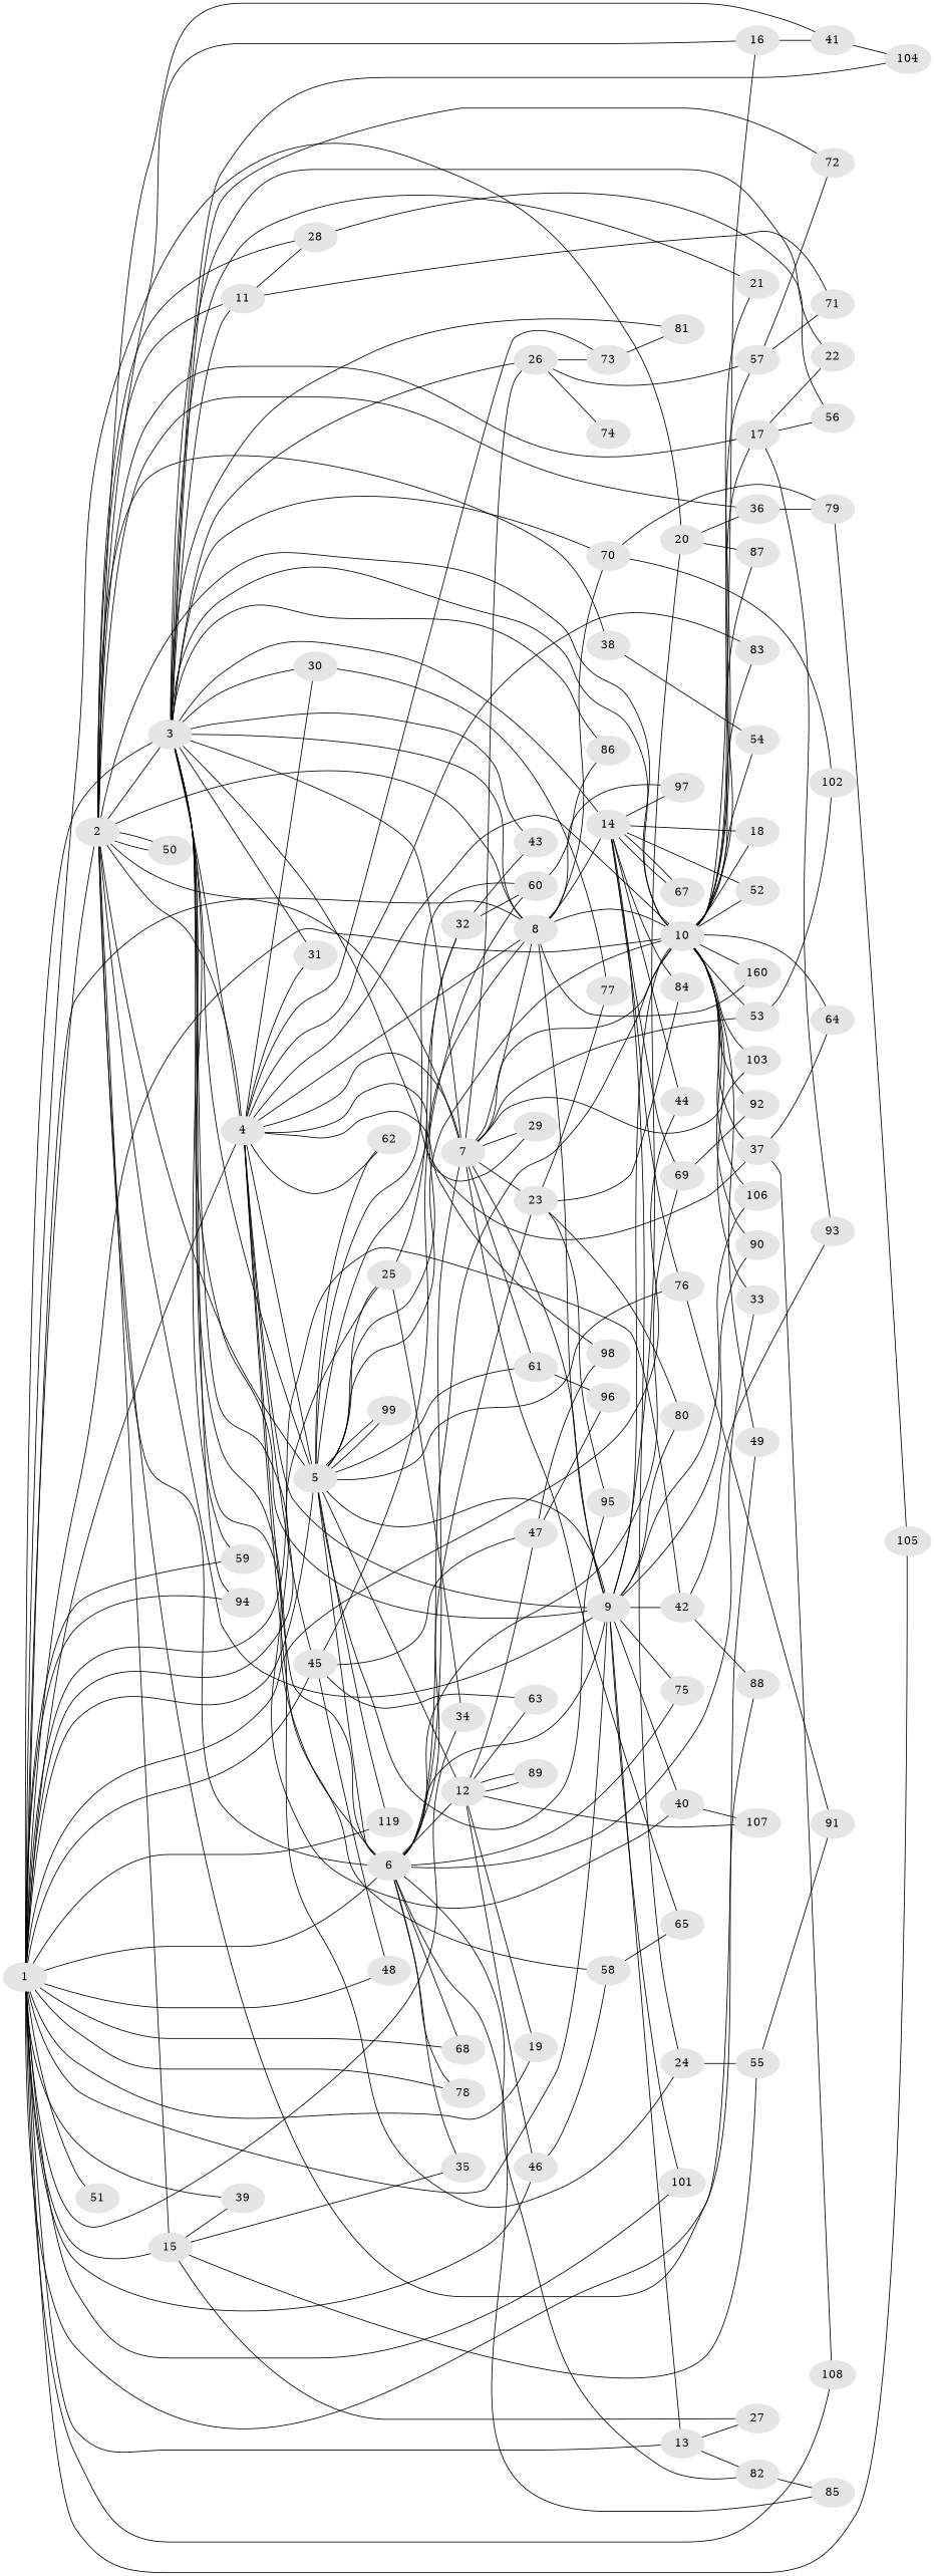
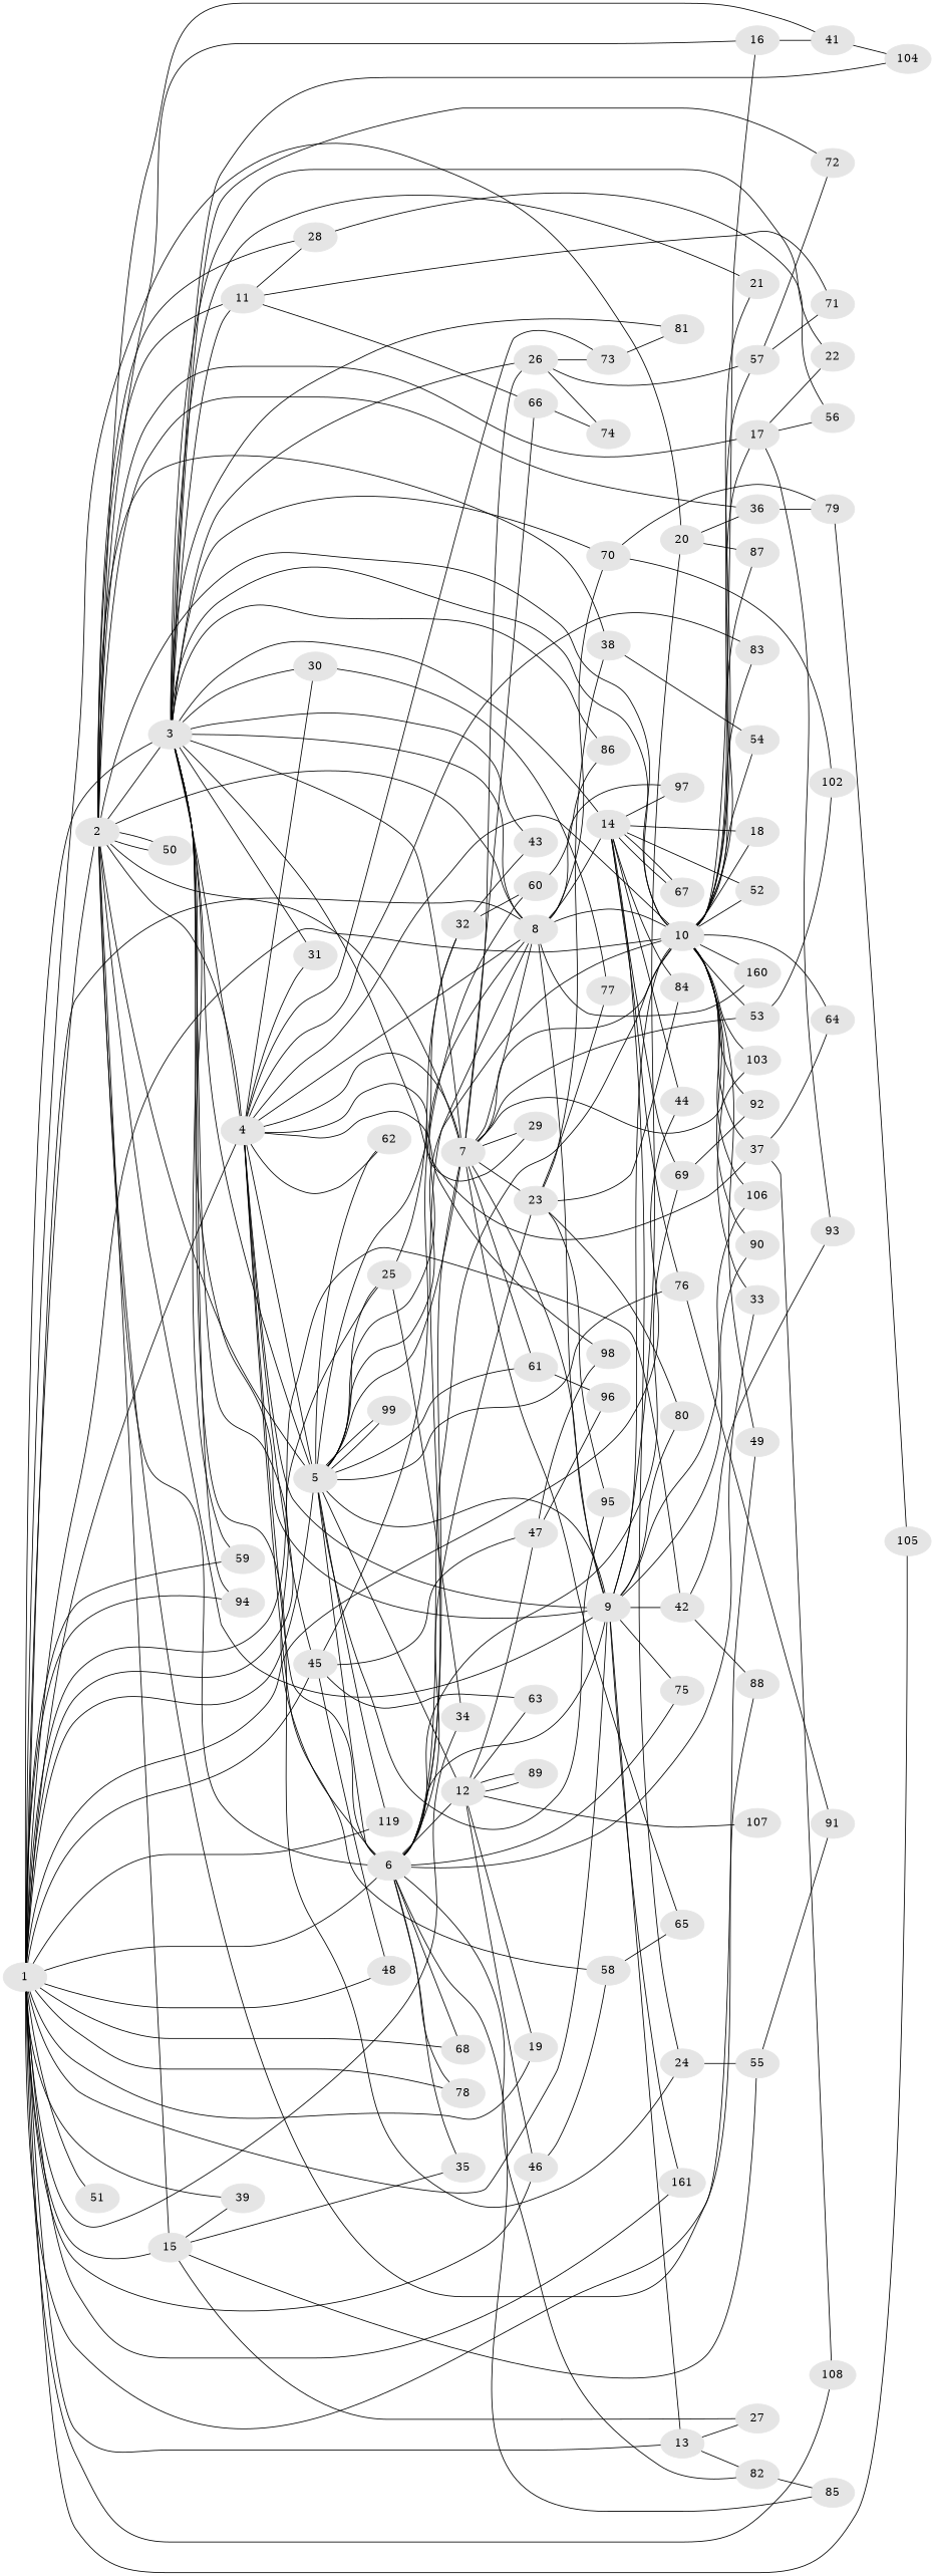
  graph {
    rankdir=LR
    node [color=gray90 style=filled]
    1
    2
    3
    4
    5
    6
    8
    9
    10
    13
    15
    19
    20
    25
    34
    39
    42
    44
    45
    46
    48
    49
    51
    59
    68
    78
    94
-   101
+   101 [label=161]
    105
    108
    n31 [label=119]
    7
    11
    16
    17
    28
    36
    38
    41
    50
    88
    14
    21
    22
    24
    26
    30
    31
    37
-   40
    43
    70
    72
    81
    86
    104
    29
    58
    62
    73
    83
    98
    12
    32
    61
    76
    95
    99
    23
    33
    35
    69
    75
    82
    85
    53
    65
+   66
    103
    97
    n81 [label=160]
    80
    90
    106
    18
    52
    54
    57
    64
    87
    92
    27
    55
    93
    47
    63
    60
    71
    56
    79
    67
    84
    74
    77
    107
    102
    89
    96
    91
    1 -- 2
    1 -- 3
    1 -- 4
    1 -- 5
    1 -- 6
    1 -- 8
    1 -- 9
    1 -- 10
    1 -- 13
    1 -- 15
    1 -- 19
    1 -- 20
    1 -- 25
    1 -- 34
    1 -- 39
    1 -- 42
    1 -- 44
    1 -- 45
    1 -- 46
    1 -- 48
    1 -- 49
    1 -- 51
    1 -- 59
    1 -- 68
    1 -- 78
    1 -- 94
    1 -- 101
    1 -- 105
    1 -- 108
    1 -- n31
    2 -- 3
    2 -- 4
    2 -- 5
    2 -- 6
    2 -- 8
    2 -- 9
    2 -- 10
    2 -- 15
    2 -- 7
    2 -- 11
    2 -- 16
    2 -- 17
    2 -- 28
    2 -- 36
    2 -- 38
    2 -- 41
    2 -- 50
    2 -- 50
    2 -- 88
    3 -- 4
    3 -- 5
    3 -- 6
    3 -- 8
    3 -- 9
    3 -- 10
    3 -- 59
    3 -- 94
    3 -- 7
    3 -- 11
    3 -- 14
    3 -- 21
    3 -- 22
    3 -- 24
    3 -- 26
    3 -- 30
    3 -- 31
    3 -- 37
-   3 -- 40
    3 -- 43
    3 -- 70
    3 -- 72
    3 -- 81
    3 -- 86
    3 -- 104
    4 -- 5
    4 -- 6
    4 -- 8
    4 -- 9
    4 -- 10
    4 -- 45
    4 -- 7
    4 -- 30
    4 -- 31
    4 -- 29
    4 -- 58
    4 -- 62
    4 -- 73
    4 -- 83
    4 -- 98
    5 -- 6
    5 -- 8
    5 -- 9
    5 -- 10
    5 -- 25
    5 -- n31
-   5 -- 60
+   5 -- 7
    5 -- 62
    5 -- 12
    5 -- 32
    5 -- 61
    5 -- 76
    5 -- 95
    5 -- 99
    5 -- 99
+   6 -- 8
    6 -- 9
    6 -- 10
    6 -- 68
    6 -- 78
    6 -- 7
    6 -- 12
    6 -- 23
    6 -- 33
    6 -- 35
    6 -- 69
    6 -- 75
    6 -- 82
    6 -- 85
    8 -- 9
    8 -- 10
    8 -- 14
    8 -- 70
    8 -- 97
    8 -- n81
    9 -- 10
    9 -- 13
    9 -- 20
    9 -- 42
    9 -- 101
-   9 -- 40
    9 -- 75
    9 -- 80
    9 -- 90
    9 -- 106
    10 -- 49
    10 -- 16
    10 -- 17
    10 -- 21
    10 -- 37
    10 -- 83
    10 -- 33
    10 -- 53
    10 -- 103
    10 -- n81
    10 -- 90
    10 -- 106
    10 -- 18
    10 -- 52
    10 -- 54
    10 -- 57
    10 -- 64
    10 -- 87
    10 -- 92
    13 -- 82
    13 -- 27
    15 -- 39
    15 -- 35
    15 -- 27
    15 -- 55
    20 -- 36
    20 -- 87
    25 -- 34
    25 -- 32
    42 -- 88
    42 -- 93
    45 -- 48
    45 -- 47
    45 -- 63
    45 -- 60
    46 -- 58
    7 -- 8
    7 -- 9
    7 -- 10
    7 -- 26
    7 -- 29
    7 -- 61
    7 -- 23
    7 -- 53
    7 -- 65
+   7 -- 66
    7 -- 103
    11 -- 28
+   11 -- 66
    11 -- 71
    16 -- 41
    17 -- 22
    17 -- 93
    17 -- 56
    28 -- 56
    36 -- 79
    38 -- 54
    41 -- 104
    14 -- 44
    14 -- 24
    14 -- 76
    14 -- 69
    14 -- 97
    14 -- 18
    14 -- 52
    14 -- 67
    14 -- 67
    14 -- 84
    24 -- 55
    26 -- 73
    26 -- 57
    26 -- 74
    30 -- 77
    37 -- 108
    37 -- 64
-   40 -- 107
    70 -- 79
    70 -- 102
    58 -- 65
    73 -- 81
    12 -- 19
    12 -- 46
    12 -- 47
    12 -- 63
    12 -- 107
    12 -- 89
    12 -- 89
    32 -- 43
    32 -- 60
    61 -- 96
    76 -- 91
+   23 -- 38
    23 -- 95
    23 -- 80
    23 -- 84
    23 -- 77
    69 -- 92
    82 -- 85
    53 -- 102
+   66 -- 74
    57 -- 72
    57 -- 71
    55 -- 91
    47 -- 98
    47 -- 96
    60 -- 86
    79 -- 105
  }
